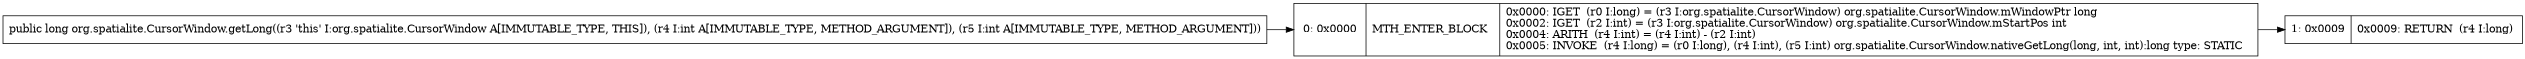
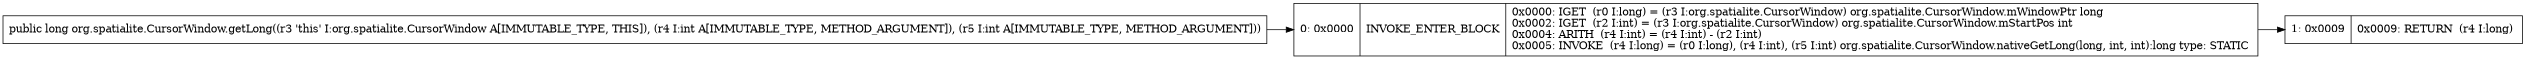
  digraph {
    rankdir=LR
    node [shape=record]
-   n1 [label="{0\:\ 0x0000|MTH_ENTER_BLOCK\l|0x0000: IGET  (r0 I:long) = (r3 I:org.spatialite.CursorWindow) org.spatialite.CursorWindow.mWindowPtr long \l0x0002: IGET  (r2 I:int) = (r3 I:org.spatialite.CursorWindow) org.spatialite.CursorWindow.mStartPos int \l0x0004: ARITH  (r4 I:int) = (r4 I:int) \- (r2 I:int) \l0x0005: INVOKE  (r4 I:long) = (r0 I:long), (r4 I:int), (r5 I:int) org.spatialite.CursorWindow.nativeGetLong(long, int, int):long type: STATIC \l}"]
+   n1 [label="{0\:\ 0x0000|INVOKE_ENTER_BLOCK\l|0x0000: IGET  (r0 I:long) = (r3 I:org.spatialite.CursorWindow) org.spatialite.CursorWindow.mWindowPtr long \l0x0002: IGET  (r2 I:int) = (r3 I:org.spatialite.CursorWindow) org.spatialite.CursorWindow.mStartPos int \l0x0004: ARITH  (r4 I:int) = (r4 I:int) \- (r2 I:int) \l0x0005: INVOKE  (r4 I:long) = (r0 I:long), (r4 I:int), (r5 I:int) org.spatialite.CursorWindow.nativeGetLong(long, int, int):long type: STATIC \l}"]
    n2 [label="{1\:\ 0x0009|0x0009: RETURN  (r4 I:long) \l}"]
    n3 [label="{public long org.spatialite.CursorWindow.getLong((r3 'this' I:org.spatialite.CursorWindow A[IMMUTABLE_TYPE, THIS]), (r4 I:int A[IMMUTABLE_TYPE, METHOD_ARGUMENT]), (r5 I:int A[IMMUTABLE_TYPE, METHOD_ARGUMENT])) }"]
    n1 -> n2
    n3 -> n1
  }
